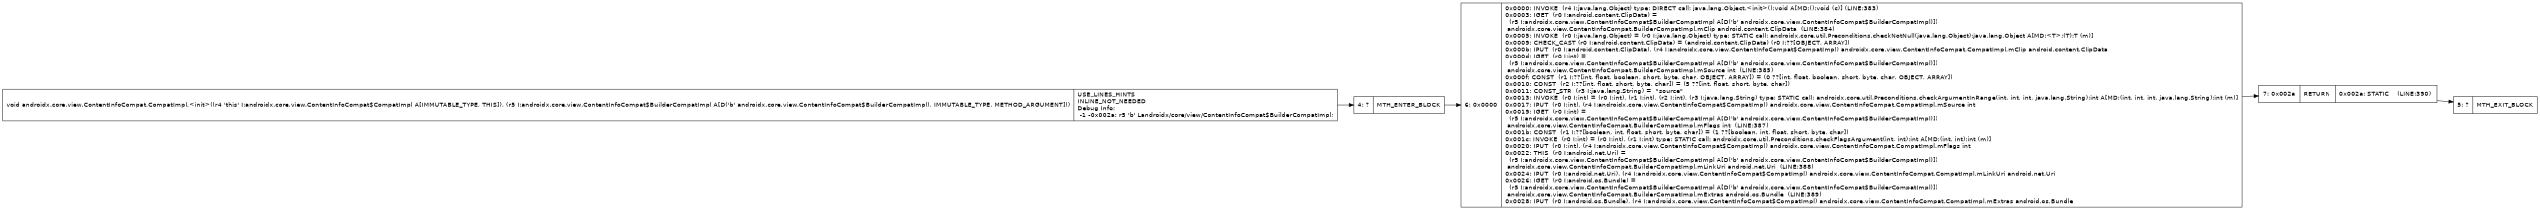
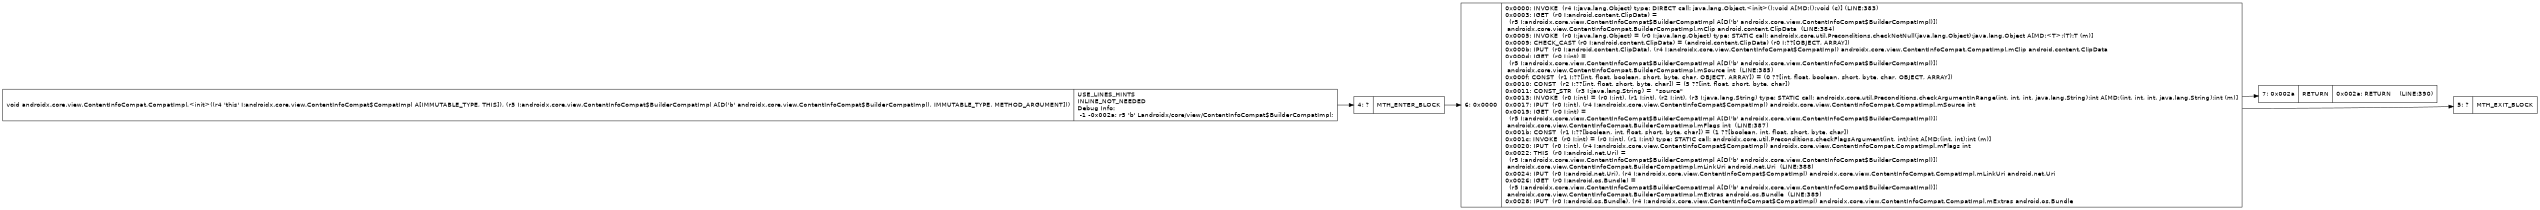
  digraph {
    fontname="DejaVu Sans"
    rankdir=LR
    node [fontname="DejaVu Sans" shape=record]
    edge [fontname="DejaVu Sans"]
    n1 [label="{4\:\ ?|MTH_ENTER_BLOCK\l}"]
    n2 [label="{6\:\ 0x0000|0x0000: INVOKE  (r4 I:java.lang.Object) type: DIRECT call: java.lang.Object.\<init\>():void A[MD:():void (c)] (LINE:383)\l0x0003: IGET  (r0 I:android.content.ClipData) = \l  (r5 I:androidx.core.view.ContentInfoCompat$BuilderCompatImpl A[D('b' androidx.core.view.ContentInfoCompat$BuilderCompatImpl)])\l androidx.core.view.ContentInfoCompat.BuilderCompatImpl.mClip android.content.ClipData  (LINE:384)\l0x0005: INVOKE  (r0 I:java.lang.Object) = (r0 I:java.lang.Object) type: STATIC call: androidx.core.util.Preconditions.checkNotNull(java.lang.Object):java.lang.Object A[MD:\<T\>:(T):T (m)]\l0x0009: CHECK_CAST (r0 I:android.content.ClipData) = (android.content.ClipData) (r0 I:??[OBJECT, ARRAY]) \l0x000b: IPUT  (r0 I:android.content.ClipData), (r4 I:androidx.core.view.ContentInfoCompat$CompatImpl) androidx.core.view.ContentInfoCompat.CompatImpl.mClip android.content.ClipData \l0x000d: IGET  (r0 I:int) = \l  (r5 I:androidx.core.view.ContentInfoCompat$BuilderCompatImpl A[D('b' androidx.core.view.ContentInfoCompat$BuilderCompatImpl)])\l androidx.core.view.ContentInfoCompat.BuilderCompatImpl.mSource int  (LINE:385)\l0x000f: CONST  (r1 I:??[int, float, boolean, short, byte, char, OBJECT, ARRAY]) = (0 ??[int, float, boolean, short, byte, char, OBJECT, ARRAY]) \l0x0010: CONST  (r2 I:??[int, float, short, byte, char]) = (5 ??[int, float, short, byte, char]) \l0x0011: CONST_STR  (r3 I:java.lang.String) =  \"source\" \l0x0013: INVOKE  (r0 I:int) = (r0 I:int), (r1 I:int), (r2 I:int), (r3 I:java.lang.String) type: STATIC call: androidx.core.util.Preconditions.checkArgumentInRange(int, int, int, java.lang.String):int A[MD:(int, int, int, java.lang.String):int (m)]\l0x0017: IPUT  (r0 I:int), (r4 I:androidx.core.view.ContentInfoCompat$CompatImpl) androidx.core.view.ContentInfoCompat.CompatImpl.mSource int \l0x0019: IGET  (r0 I:int) = \l  (r5 I:androidx.core.view.ContentInfoCompat$BuilderCompatImpl A[D('b' androidx.core.view.ContentInfoCompat$BuilderCompatImpl)])\l androidx.core.view.ContentInfoCompat.BuilderCompatImpl.mFlags int  (LINE:387)\l0x001b: CONST  (r1 I:??[boolean, int, float, short, byte, char]) = (1 ??[boolean, int, float, short, byte, char]) \l0x001c: INVOKE  (r0 I:int) = (r0 I:int), (r1 I:int) type: STATIC call: androidx.core.util.Preconditions.checkFlagsArgument(int, int):int A[MD:(int, int):int (m)]\l0x0020: IPUT  (r0 I:int), (r4 I:androidx.core.view.ContentInfoCompat$CompatImpl) androidx.core.view.ContentInfoCompat.CompatImpl.mFlags int \l0x0022: THIS  (r0 I:android.net.Uri) = \l  (r5 I:androidx.core.view.ContentInfoCompat$BuilderCompatImpl A[D('b' androidx.core.view.ContentInfoCompat$BuilderCompatImpl)])\l androidx.core.view.ContentInfoCompat.BuilderCompatImpl.mLinkUri android.net.Uri  (LINE:388)\l0x0024: IPUT  (r0 I:android.net.Uri), (r4 I:androidx.core.view.ContentInfoCompat$CompatImpl) androidx.core.view.ContentInfoCompat.CompatImpl.mLinkUri android.net.Uri \l0x0026: IGET  (r0 I:android.os.Bundle) = \l  (r5 I:androidx.core.view.ContentInfoCompat$BuilderCompatImpl A[D('b' androidx.core.view.ContentInfoCompat$BuilderCompatImpl)])\l androidx.core.view.ContentInfoCompat.BuilderCompatImpl.mExtras android.os.Bundle  (LINE:389)\l0x0028: IPUT  (r0 I:android.os.Bundle), (r4 I:androidx.core.view.ContentInfoCompat$CompatImpl) androidx.core.view.ContentInfoCompat.CompatImpl.mExtras android.os.Bundle \l}"]
-   n3 [label="{7\:\ 0x002a|RETURN\l|0x002a: STATIC    (LINE:390)\l}"]
+   n3 [label="{7\:\ 0x002a|RETURN\l|0x002a: RETURN    (LINE:390)\l}"]
    n4 [label="{5\:\ ?|MTH_EXIT_BLOCK\l}"]
    n5 [label="{void androidx.core.view.ContentInfoCompat.CompatImpl.\<init\>((r4 'this' I:androidx.core.view.ContentInfoCompat$CompatImpl A[IMMUTABLE_TYPE, THIS]), (r5 I:androidx.core.view.ContentInfoCompat$BuilderCompatImpl A[D('b' androidx.core.view.ContentInfoCompat$BuilderCompatImpl), IMMUTABLE_TYPE, METHOD_ARGUMENT]))  | USE_LINES_HINTS\lINLINE_NOT_NEEDED\lDebug Info:\l  \-1 \-0x002a: r5 'b' Landroidx\/core\/view\/ContentInfoCompat$BuilderCompatImpl;\l}"]
    n1 -> n2
    n2 -> n3
-   n3 -> n4
+   n2 -> n4
    n5 -> n1
  }
